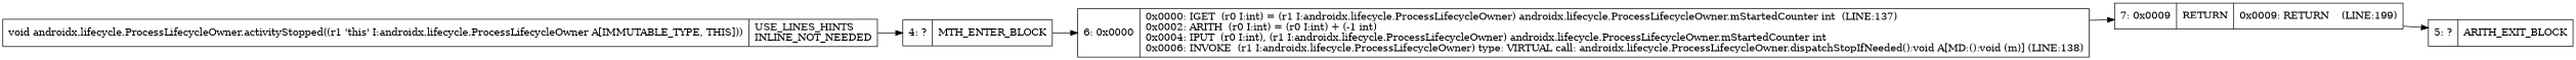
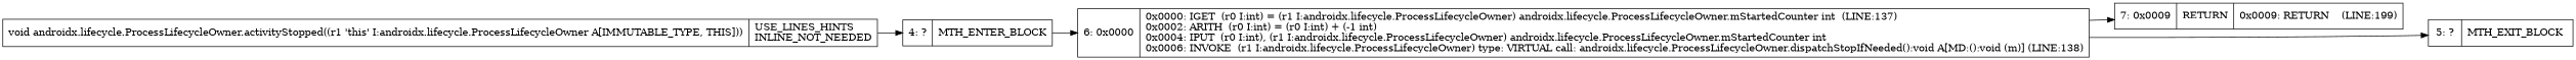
  digraph {
    rankdir=LR
    node [shape=record]
    n1 [label="{4\:\ ?|MTH_ENTER_BLOCK\l}"]
    n2 [label="{6\:\ 0x0000|0x0000: IGET  (r0 I:int) = (r1 I:androidx.lifecycle.ProcessLifecycleOwner) androidx.lifecycle.ProcessLifecycleOwner.mStartedCounter int  (LINE:137)\l0x0002: ARITH  (r0 I:int) = (r0 I:int) + (\-1 int) \l0x0004: IPUT  (r0 I:int), (r1 I:androidx.lifecycle.ProcessLifecycleOwner) androidx.lifecycle.ProcessLifecycleOwner.mStartedCounter int \l0x0006: INVOKE  (r1 I:androidx.lifecycle.ProcessLifecycleOwner) type: VIRTUAL call: androidx.lifecycle.ProcessLifecycleOwner.dispatchStopIfNeeded():void A[MD:():void (m)] (LINE:138)\l}"]
    n3 [label="{7\:\ 0x0009|RETURN\l|0x0009: RETURN    (LINE:199)\l}"]
-   n4 [label="{5\:\ ?|ARITH_EXIT_BLOCK\l}"]
+   n4 [label="{5\:\ ?|MTH_EXIT_BLOCK\l}"]
    n5 [label="{void androidx.lifecycle.ProcessLifecycleOwner.activityStopped((r1 'this' I:androidx.lifecycle.ProcessLifecycleOwner A[IMMUTABLE_TYPE, THIS]))  | USE_LINES_HINTS\lINLINE_NOT_NEEDED\l}"]
    n1 -> n2
    n2 -> n3
-   n3 -> n4
+   n2 -> n4
    n5 -> n1
  }
